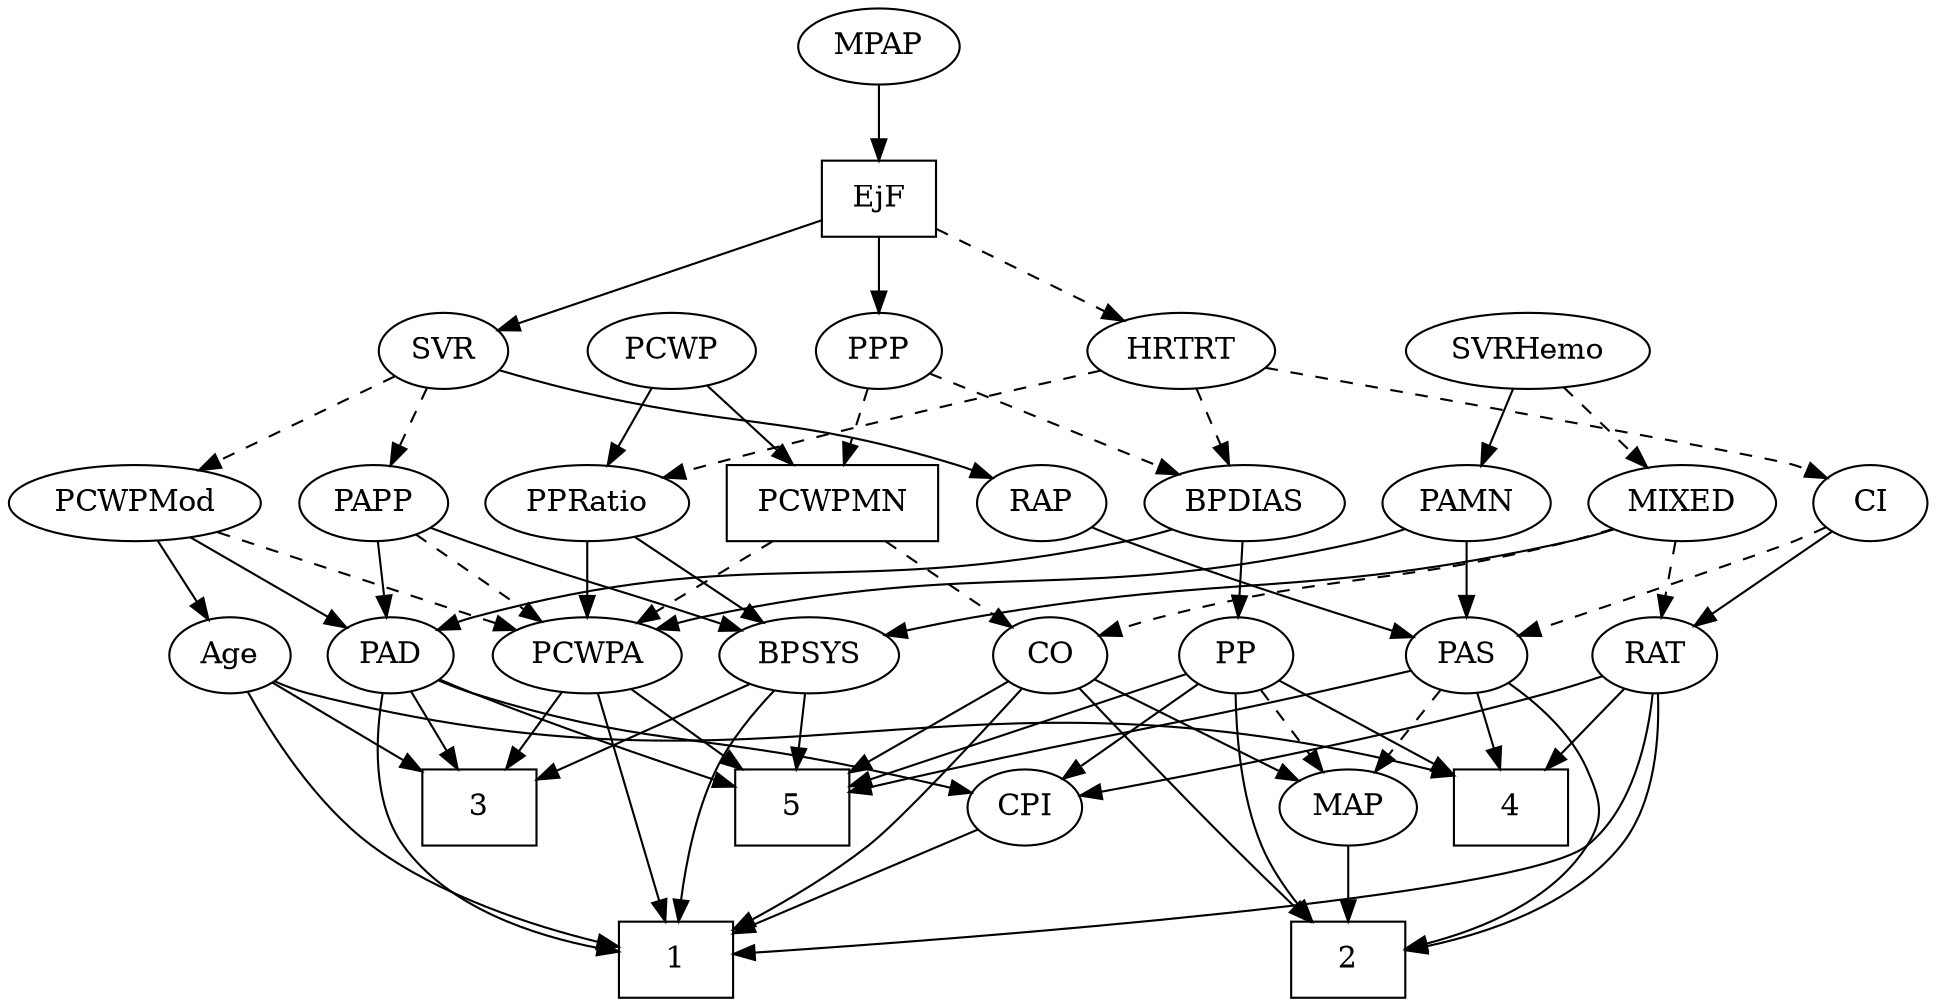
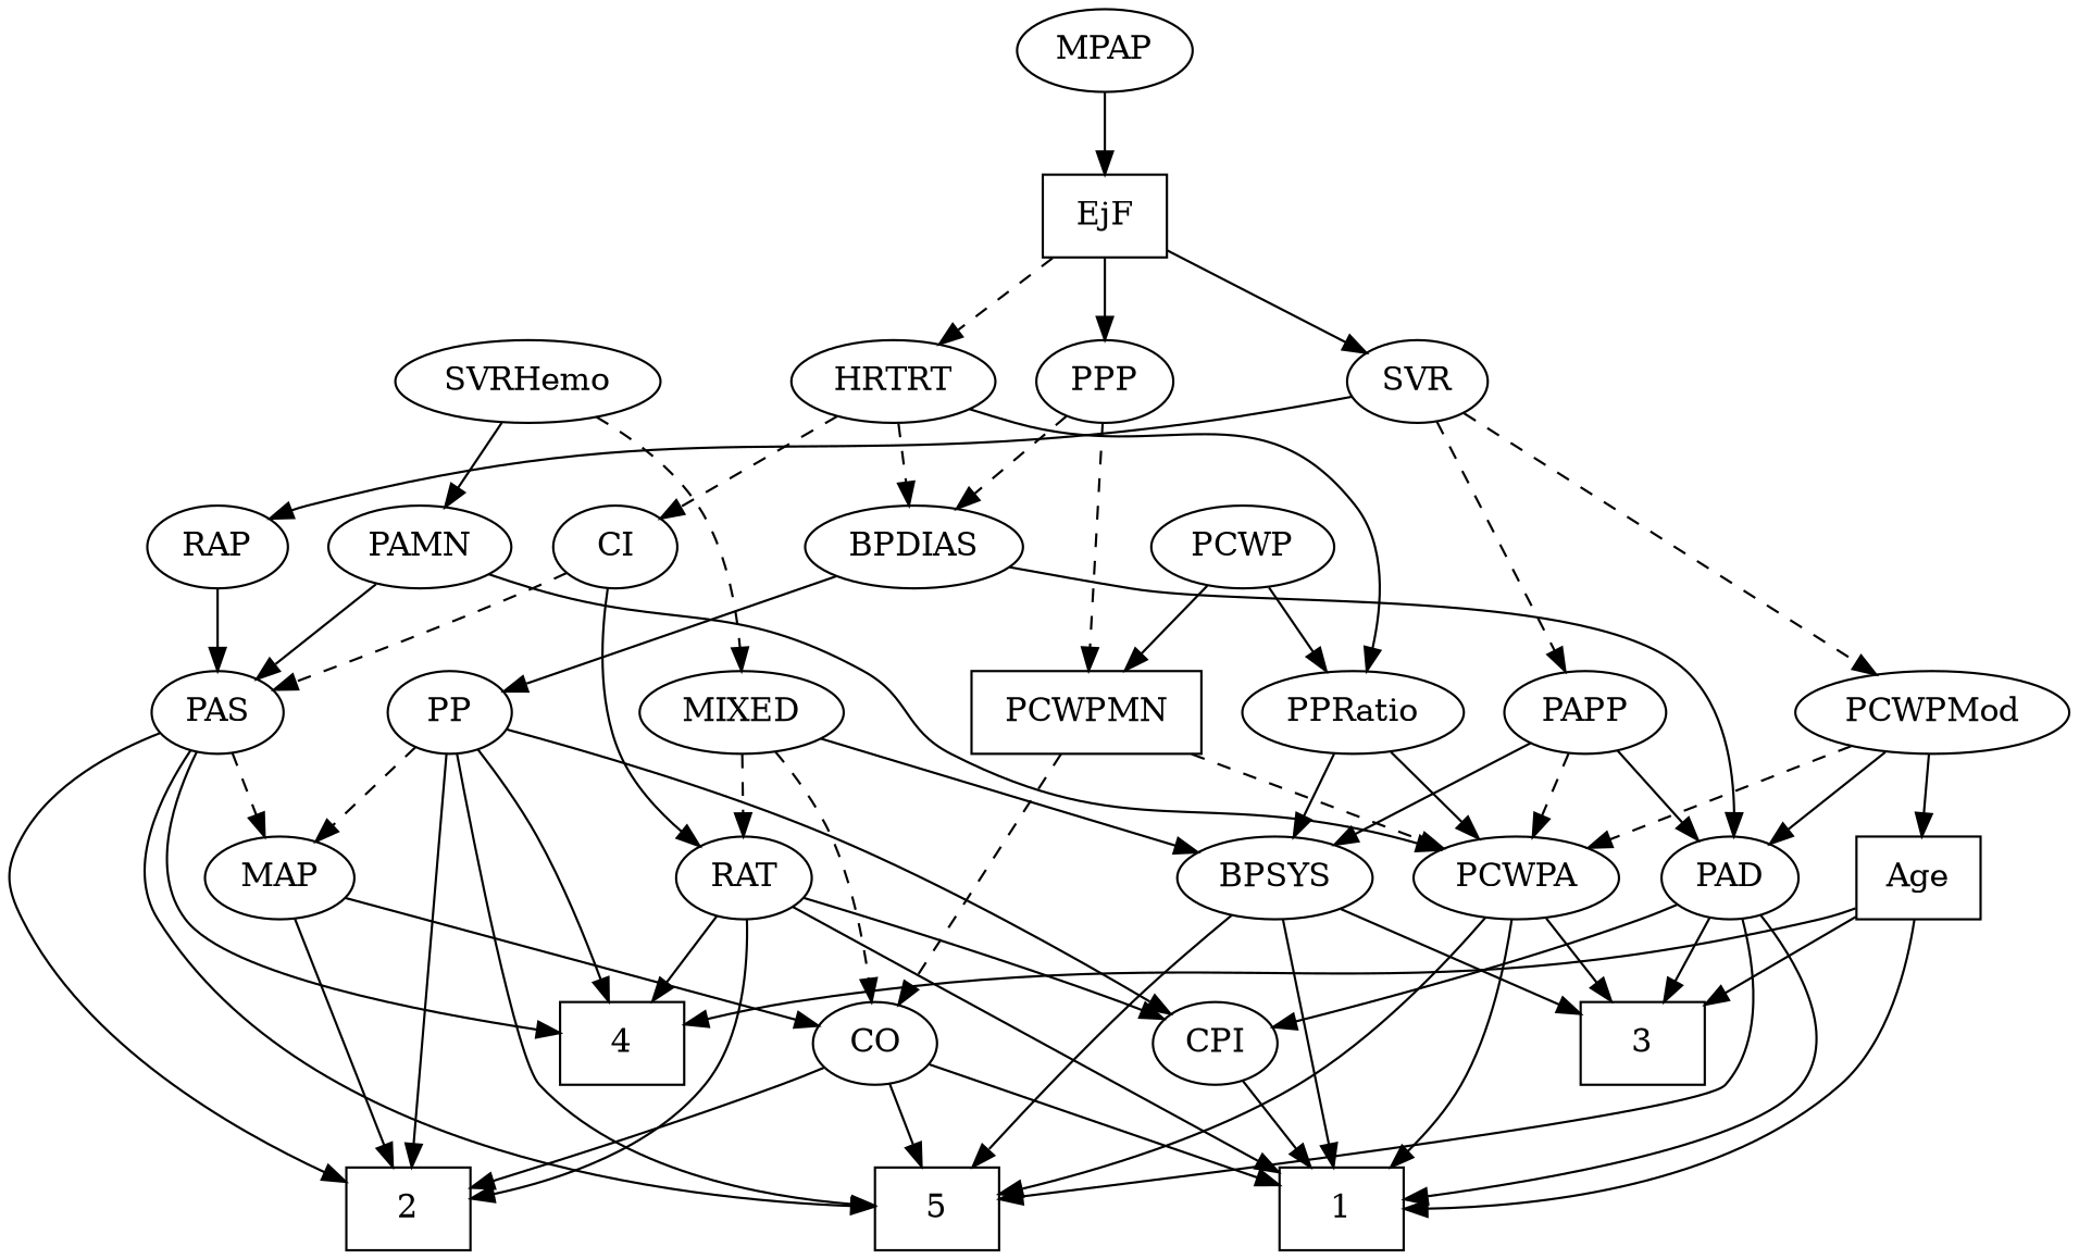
  strict digraph {
    edge [style=solid]
    1 [height=0.5 shape=box width=0.75]
    2 [height=0.5 shape=box width=0.75]
    3 [height=0.5 shape=box width=0.75]
    4 [height=0.5 shape=box width=0.75]
    5 [height=0.5 shape=box width=0.75]
-   Age [height=0.5 width=0.75]
+   Age [height=0.5 width=0.75 shape=box]
    EjF [height=0.5 shape=box width=0.75]
    SVR [height=0.5 width=0.77632]
    PPP [height=0.5 width=0.75]
    HRTRT [height=0.5 width=1.1013]
    RAP [height=0.5 width=0.77632]
    PCWPMod [height=0.5 width=1.4443]
    PAPP [height=0.5 width=0.88464]
    PCWPMN [height=0.5 shape=box width=1.3902]
    BPDIAS [height=0.5 width=1.1735]
    PPRatio [height=0.5 width=1.1013]
    CI [height=0.5 width=0.75]
    PAS [height=0.5 width=0.75]
    PAD [height=0.5 width=0.79437]
    PCWPA [height=0.5 width=1.1555]
    BPSYS [height=0.5 width=1.0471]
    CO [height=0.5 width=0.75]
    PP [height=0.5 width=0.75]
    RAT [height=0.5 width=0.75827]
    MAP [height=0.5 width=0.84854]
    MIXED [height=0.5 width=1.1193]
    CPI [height=0.5 width=0.75]
    MPAP [height=0.5 width=0.97491]
    SVRHemo [height=0.5 width=1.3902]
    PAMN [height=0.5 width=1.011]
    PCWP [height=0.5 width=0.97491]
    Age -> 1
    Age -> 3
    Age -> 4
    EjF -> SVR
    EjF -> PPP
    EjF -> HRTRT [style=dashed]
    SVR -> RAP
    SVR -> PCWPMod [style=dashed]
    SVR -> PAPP [style=dashed]
    PPP -> PCWPMN [style=dashed]
    PPP -> BPDIAS [style=dashed]
    HRTRT -> BPDIAS [style=dashed]
-   HRTRT -> PPRatio [style=dashed]
+   HRTRT -> PPRatio
    HRTRT -> CI [style=dashed]
    RAP -> PAS
    PCWPMod -> Age
    PCWPMod -> PAD
    PCWPMod -> PCWPA [style=dashed]
    PAPP -> PAD
    PAPP -> PCWPA [style=dashed]
    PAPP -> BPSYS
    PCWPMN -> PCWPA [style=dashed]
    PCWPMN -> CO [style=dashed]
    BPDIAS -> PAD
    BPDIAS -> PP
    PPRatio -> PCWPA
    PPRatio -> BPSYS
    CI -> PAS [style=dashed]
    CI -> RAT
    PAS -> 2
    PAS -> 4
    PAS -> 5
    PAS -> MAP [style=dashed]
    PAD -> 1
    PAD -> 3
    PAD -> 5
    PAD -> CPI
    PCWPA -> 1
    PCWPA -> 3
    PCWPA -> 5
    BPSYS -> 1
    BPSYS -> 3
    BPSYS -> 5
    CO -> 1
    CO -> 2
    CO -> 5
-   CO -> MAP
+   MAP -> CO
    PP -> 2
    PP -> 4
    PP -> 5
    PP -> MAP [style=dashed]
    PP -> CPI
    RAT -> 1
    RAT -> 2
    RAT -> 4
    RAT -> CPI
    MAP -> 2
    MIXED -> BPSYS
    MIXED -> CO [style=dashed]
    MIXED -> RAT [style=dashed]
    CPI -> 1
    MPAP -> EjF
    SVRHemo -> MIXED [style=dashed]
    SVRHemo -> PAMN
    PAMN -> PAS
    PAMN -> PCWPA
    PCWP -> PCWPMN
    PCWP -> PPRatio
  }
